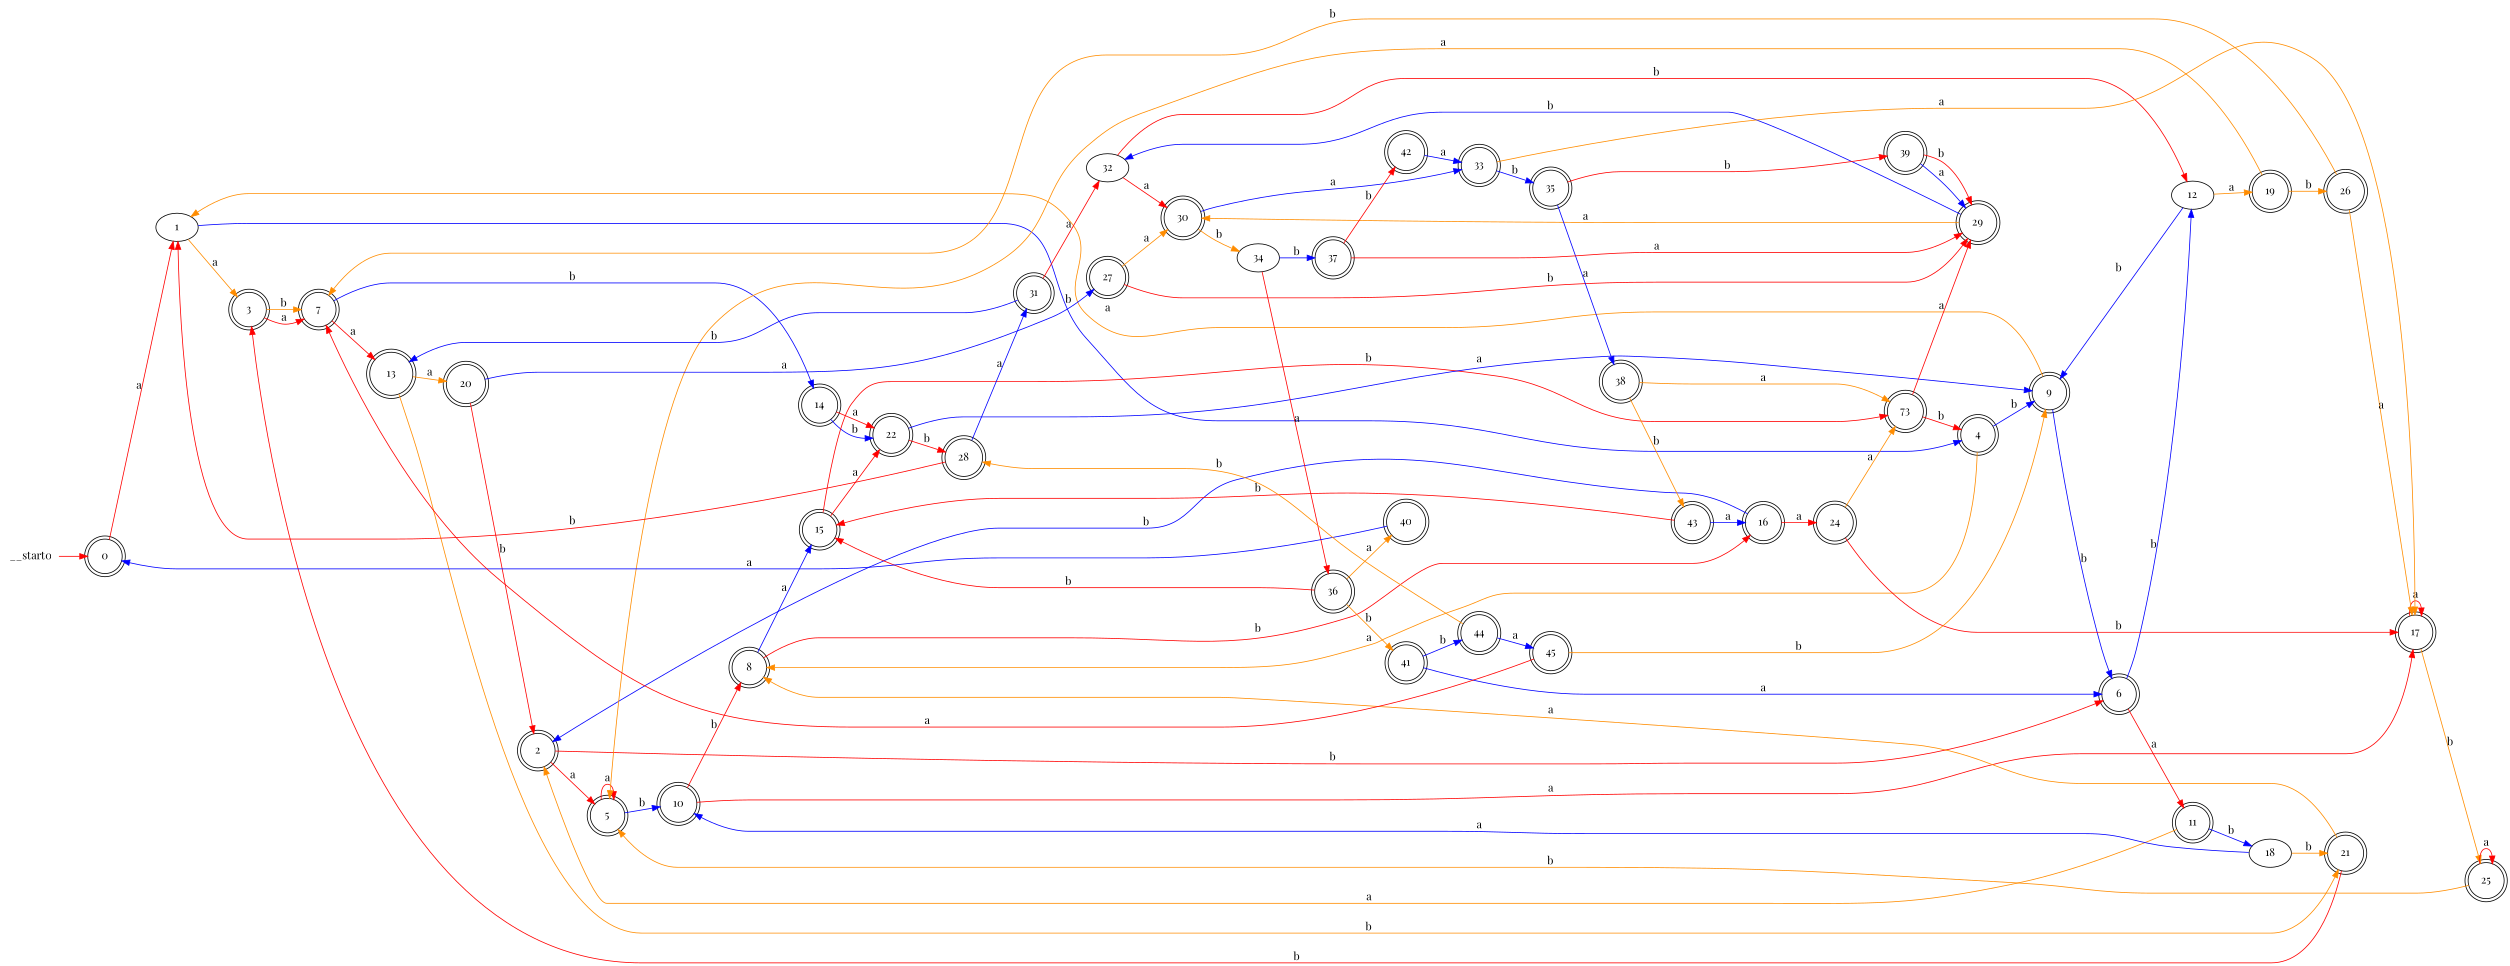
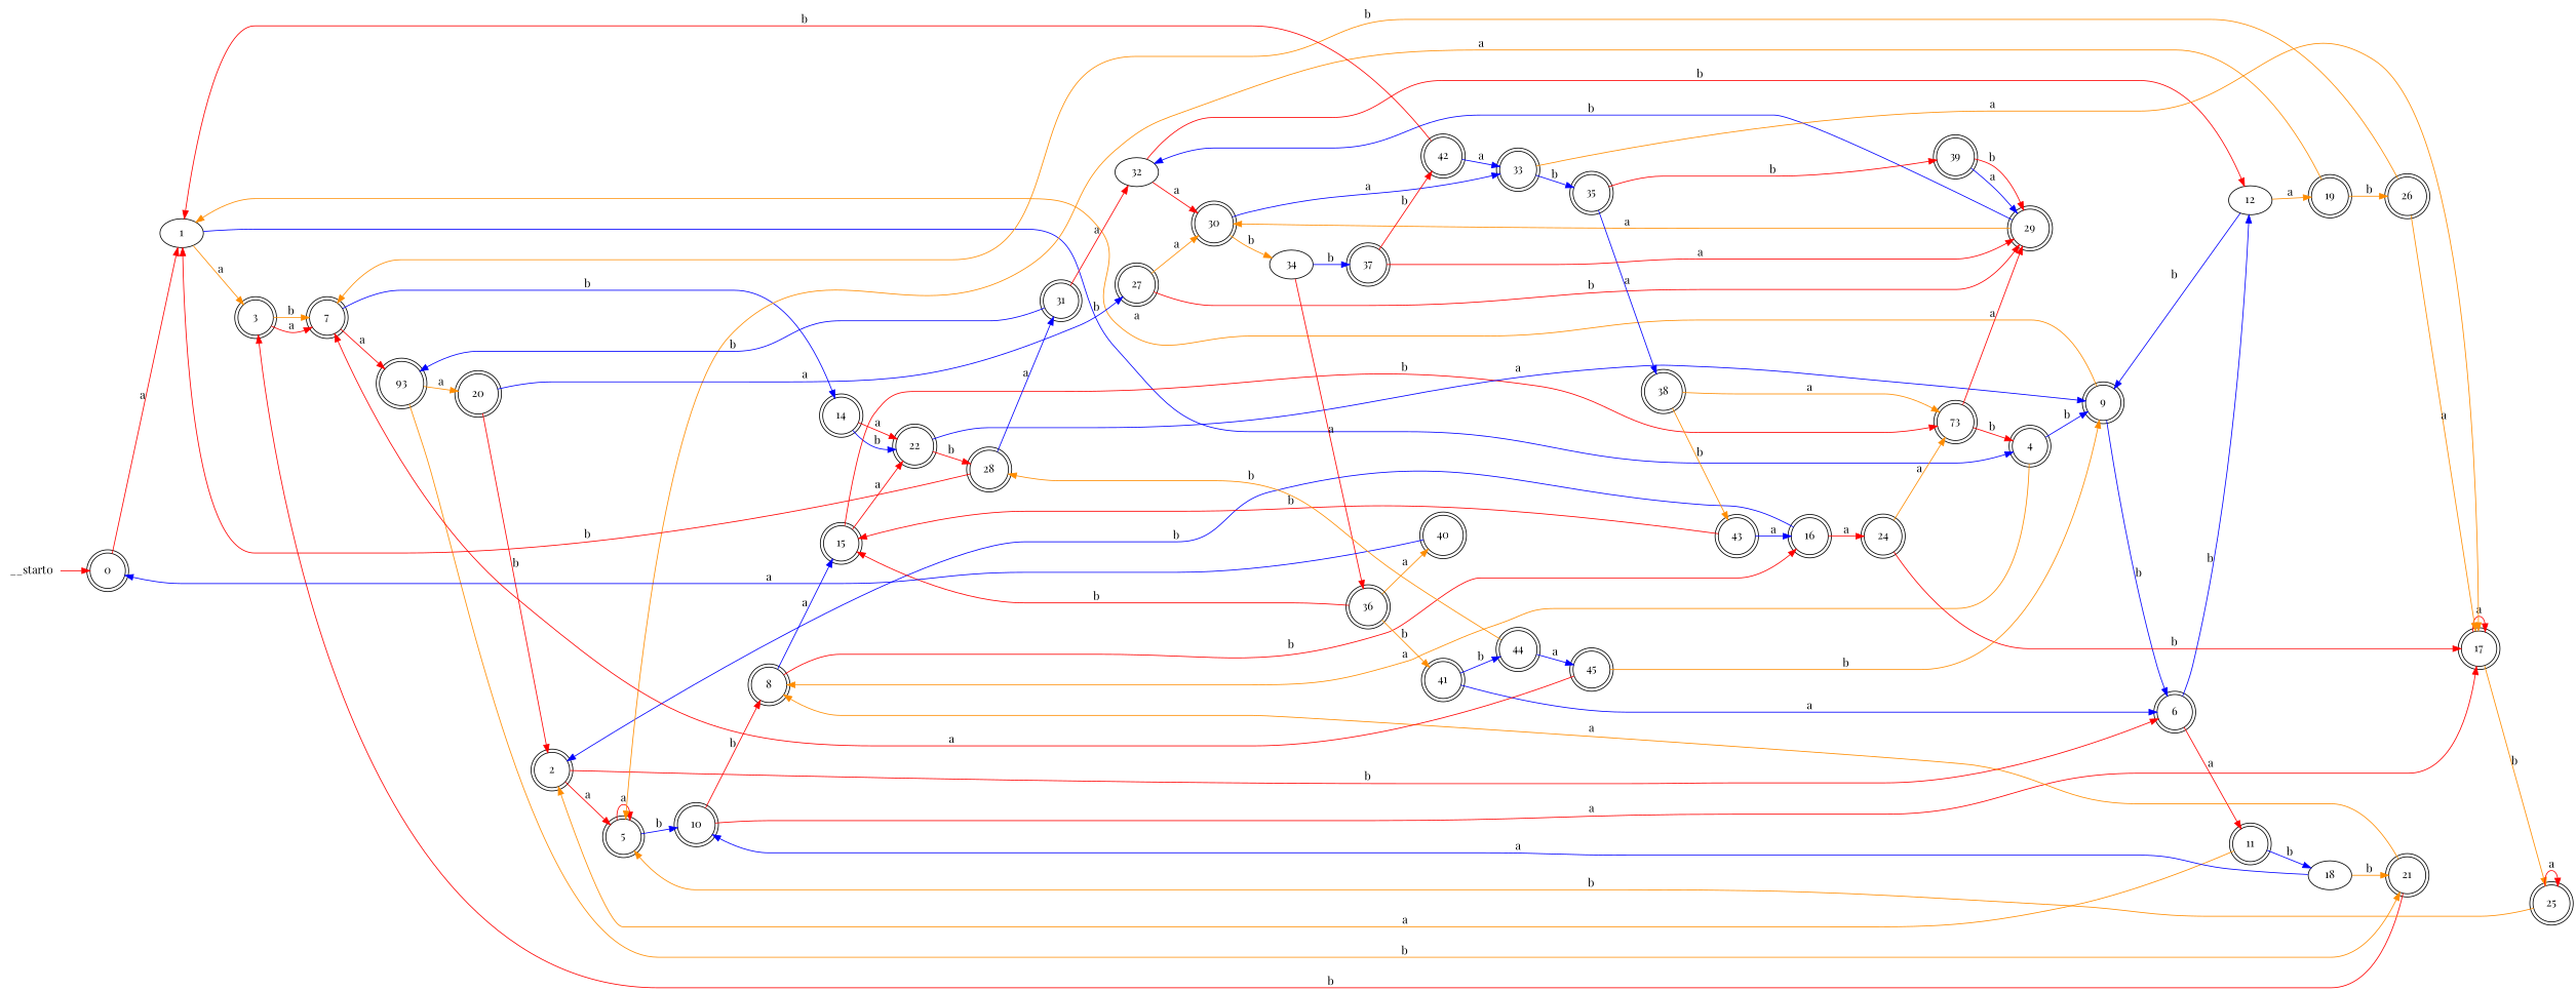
  digraph {
    fontname="Playfair Display"
    rankdir=LR
    node [fontname="Playfair Display" shape=doublecircle]
    edge [color=red fontname="Playfair Display"]
    __start0 [shape=none]
    0
    1 [shape=""]
    3
    4
    2
    5
    6
    7
    8
    9
    10
    11
    12 [shape=""]
-   13
+   13 [label=93]
    14
    15
    16
    17
    18 [shape=""]
    19
    20
    21
    22
    n25 [label=73]
    24
    25
    26
    27
    28
    29
    30
    31
    32 [shape=""]
    33
    34 [shape=""]
    35
    36
    37
    38
    39
    40
    41
    42
    43
    44
    45
    __start0 -> 0
    0 -> 1 [label=a]
    1 -> 3 [color=darkorange label=a]
    1 -> 4 [color=blue label=b]
    3 -> 7 [label=a]
    3 -> 7 [color=darkorange label=b]
    4 -> 8 [color=darkorange label=a]
    4 -> 9 [color=blue label=b]
    2 -> 5 [label=a]
    2 -> 6 [label=b]
    5 -> 5 [label=a]
    5 -> 10 [color=blue label=b]
    6 -> 11 [label=a]
    6 -> 12 [color=blue label=b]
    7 -> 13 [label=a]
    7 -> 14 [color=blue label=b]
    8 -> 15 [color=blue label=a]
    8 -> 16 [label=b]
    9 -> 1 [color=darkorange label=a]
    9 -> 6 [color=blue label=b]
    10 -> 8 [label=b]
    10 -> 17 [label=a]
    11 -> 2 [color=darkorange label=a]
    11 -> 18 [color=blue label=b]
    12 -> 9 [color=blue label=b]
    12 -> 19 [color=darkorange label=a]
    13 -> 20 [color=darkorange label=a]
    13 -> 21 [color=darkorange label=b]
    14 -> 22 [label=a]
    14 -> 22 [color=blue label=b]
    15 -> 22 [label=a]
    15 -> n25 [label=b]
    16 -> 2 [color=blue label=b]
    16 -> 24 [label=a]
    17 -> 17 [label=a]
    17 -> 25 [color=darkorange label=b]
    18 -> 10 [color=blue label=a]
    18 -> 21 [color=darkorange label=b]
    19 -> 5 [color=darkorange label=a]
    19 -> 26 [color=darkorange label=b]
    20 -> 2 [label=b]
    20 -> 27 [color=blue label=a]
    21 -> 3 [label=b]
    21 -> 8 [color=darkorange label=a]
    22 -> 9 [color=blue label=a]
    22 -> 28 [label=b]
    n25 -> 4 [label=b]
    n25 -> 29 [label=a]
    24 -> 17 [label=b]
    24 -> n25 [color=darkorange label=a]
    25 -> 5 [color=darkorange label=b]
    25 -> 25 [label=a]
    26 -> 7 [color=darkorange label=b]
    26 -> 17 [color=darkorange label=a]
    27 -> 29 [label=b]
    27 -> 30 [color=darkorange label=a]
    28 -> 1 [label=b]
    28 -> 31 [color=blue label=a]
    29 -> 30 [color=darkorange label=a]
    29 -> 32 [color=blue label=b]
    30 -> 33 [color=blue label=a]
    30 -> 34 [color=darkorange label=b]
    31 -> 13 [color=blue label=b]
    31 -> 32 [label=a]
    32 -> 12 [label=b]
    32 -> 30 [label=a]
    33 -> 17 [color=darkorange label=a]
    33 -> 35 [color=blue label=b]
    34 -> 36 [label=a]
    34 -> 37 [color=blue label=b]
    35 -> 38 [color=blue label=a]
    35 -> 39 [label=b]
    36 -> 15 [label=b]
    36 -> 40 [color=darkorange label=a]
    36 -> 41 [color=darkorange label=b]
    37 -> 29 [label=a]
    37 -> 42 [label=b]
    38 -> n25 [color=darkorange label=a]
    38 -> 43 [color=darkorange label=b]
    39 -> 29 [color=blue label=a]
    39 -> 29 [label=b]
    40 -> 0 [color=blue label=a]
    41 -> 6 [color=blue label=a]
    41 -> 44 [color=blue label=b]
+   42 -> 1 [label=b]
    42 -> 33 [color=blue label=a]
    43 -> 15 [label=b]
    43 -> 16 [color=blue label=a]
    44 -> 28 [color=darkorange label=b]
    44 -> 45 [color=blue label=a]
    45 -> 7 [label=a]
    45 -> 9 [color=darkorange label=b]
  }
